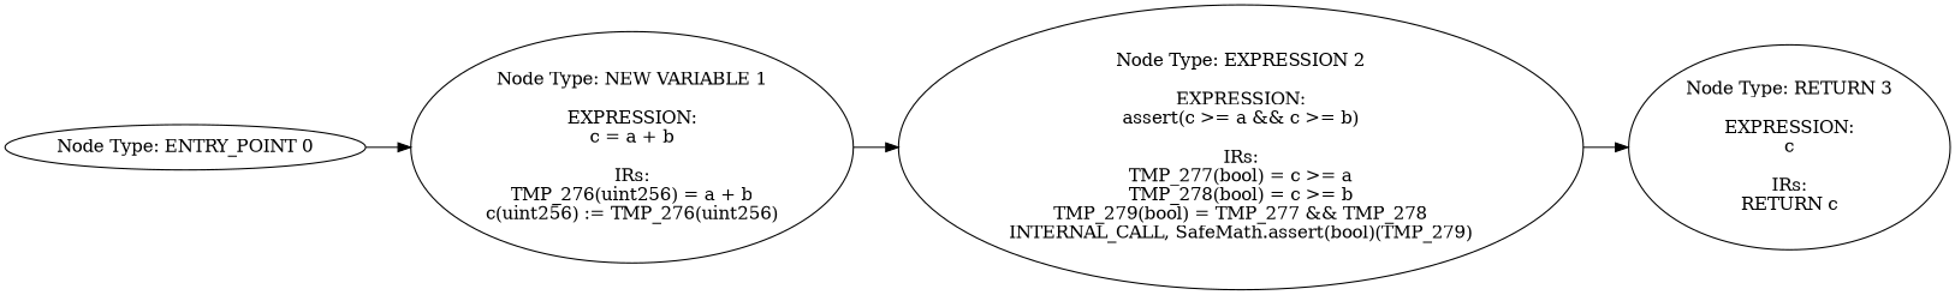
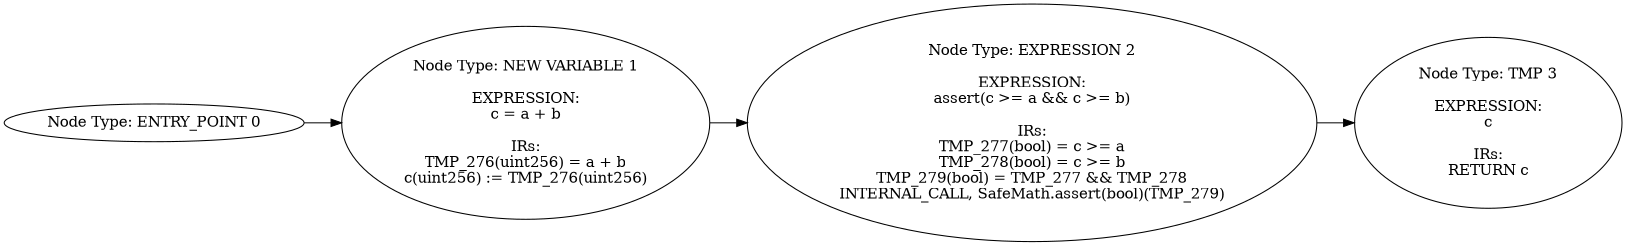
  digraph {
    rankdir=LR
    n1 [label="Node Type: ENTRY_POINT 0\n"]
    n2 [label="Node Type: NEW VARIABLE 1\n\nEXPRESSION:\nc = a + b\n\nIRs:\nTMP_276(uint256) = a + b\nc(uint256) := TMP_276(uint256)"]
    n3 [label="Node Type: EXPRESSION 2\n\nEXPRESSION:\nassert(c >= a && c >= b)\n\nIRs:\nTMP_277(bool) = c >= a\nTMP_278(bool) = c >= b\nTMP_279(bool) = TMP_277 && TMP_278\nINTERNAL_CALL, SafeMath.assert(bool)(TMP_279)"]
-   n4 [label="Node Type: RETURN 3\n\nEXPRESSION:\nc\n\nIRs:\nRETURN c"]
+   n4 [label="Node Type: TMP 3\n\nEXPRESSION:\nc\n\nIRs:\nRETURN c"]
    n1 -> n2
    n2 -> n3
    n3 -> n4
  }
